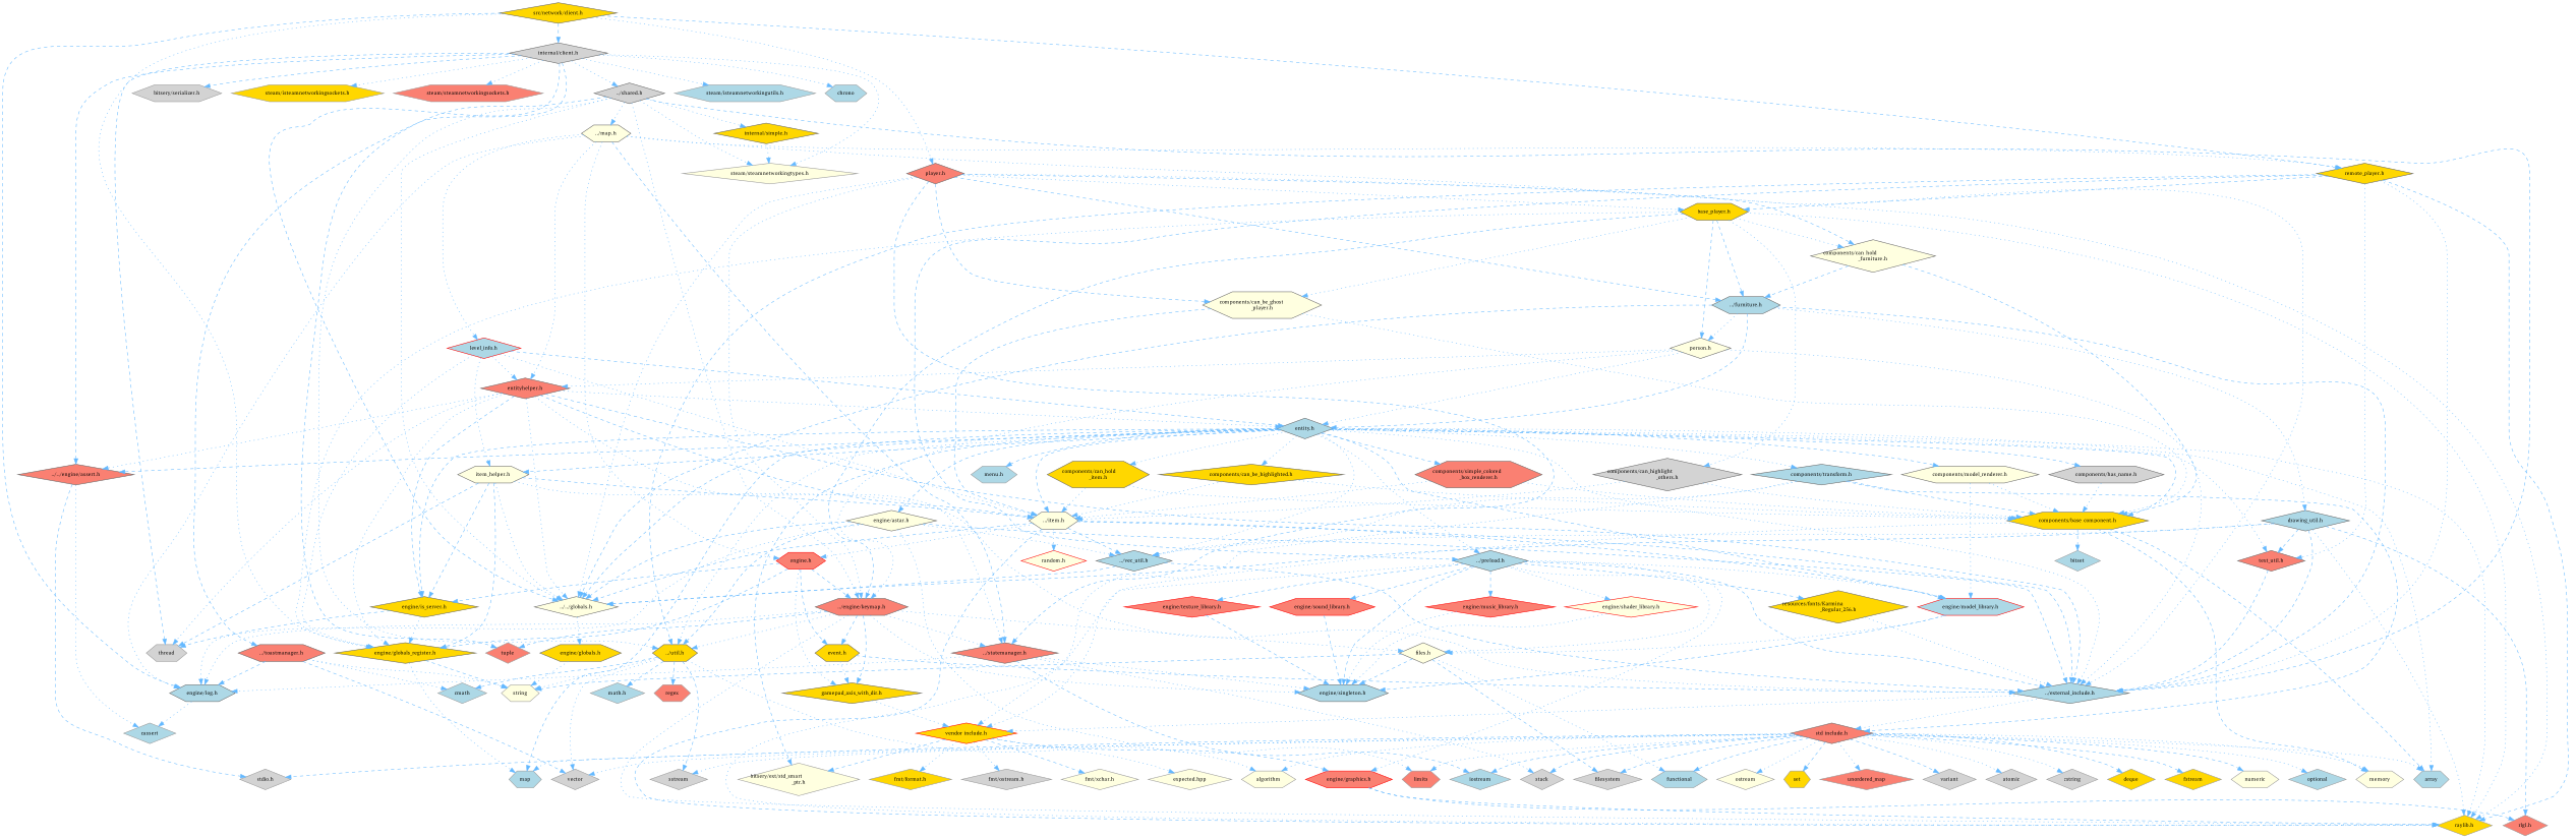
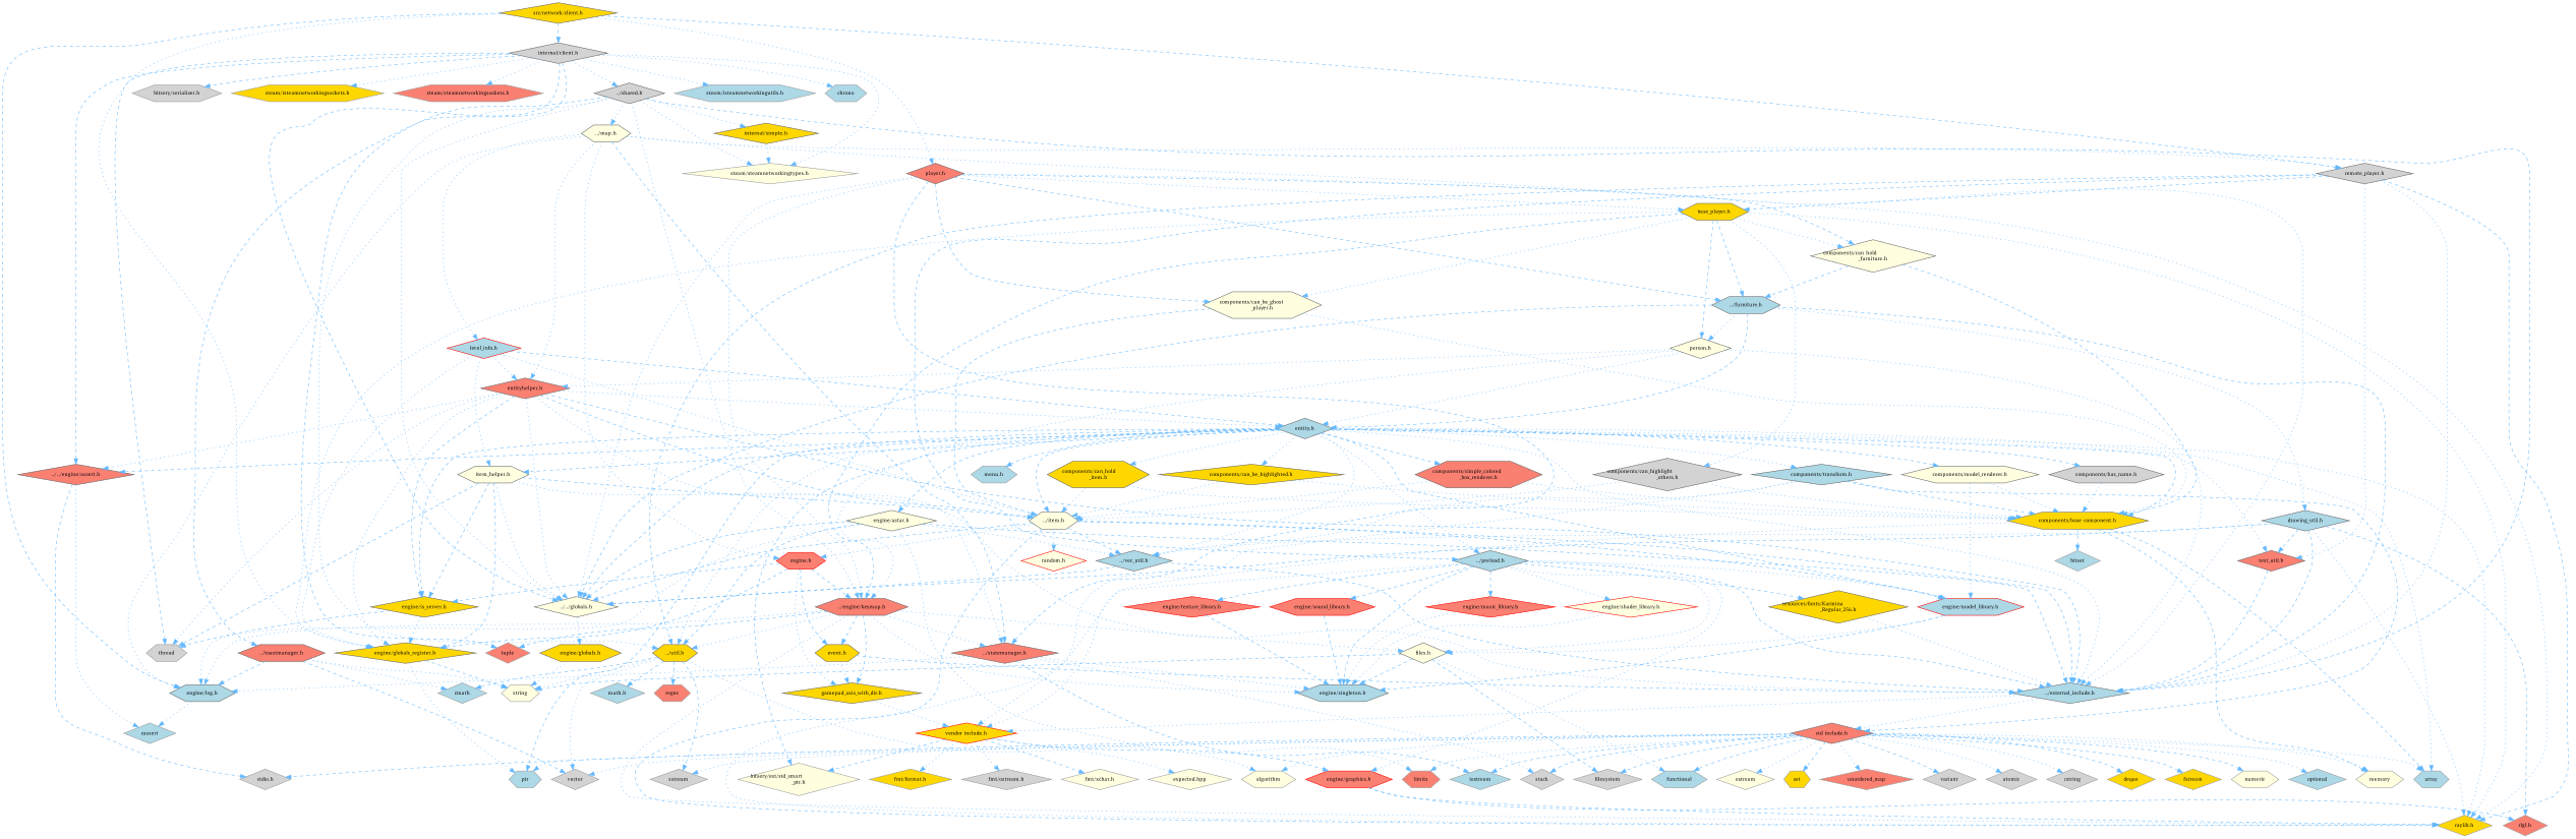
  digraph {
    fontname="PT Serif"
    node [color=grey40 fillcolor=lightblue fontname="PT Serif" fontsize=10 shape=diamond style=filled]
    edge [color=steelblue1 fontname="PT Serif" fontsize=10 labelfontname=Helvetica labelfontsize=10 style=dotted]
    n1 [color=gray40 fillcolor=gold fontcolor=black height=0.2 label="src/network/client.h" width=0.4]
    n2 [fillcolor=lightgrey height=0.2 label="internal/client.h" width=0.4]
    n3 [height=0.2 label="engine/log.h" shape=hexagon width=0.4]
    n4 [fillcolor=gold height=0.2 label="engine/globals_register.h" width=0.4]
-   n5 [fillcolor=gold height=0.2 label="remote_player.h" width=0.4]
+   n5 [fillcolor=lightgrey height=0.2 label="remote_player.h" width=0.4]
    n6 [fillcolor=salmon height=0.2 label="player.h" width=0.4]
    n7 [color=grey60 height=0.2 label="steam/isteamnetworkingutils.h" shape=hexagon width=0.4]
    n8 [color=grey60 fillcolor=salmon height=0.2 label="steam/steamnetworkingsockets.h" shape=hexagon width=0.4]
    n9 [color=grey60 fillcolor=lightyellow height=0.2 label="steam/steamnetworkingtypes.h" width=0.4]
    n10 [color=grey60 height=0.2 label=chrono shape=hexagon width=0.4]
    n11 [color=grey60 fillcolor=lightgrey height=0.2 label=thread shape=hexagon width=0.4]
    n12 [color=grey60 fillcolor=salmon height=0.2 label=tuple width=0.4]
    n13 [fillcolor=salmon height=0.2 label="../../engine/assert.h" width=0.4]
    n14 [fillcolor=lightyellow height=0.2 label="../../globals.h" width=0.4]
    n15 [fillcolor=lightgrey height=0.2 label="../shared.h" width=0.4]
    n16 [color=grey60 fillcolor=lightgrey height=0.2 label="bitsery/serializer.h" shape=hexagon width=0.4]
    n17 [color=grey60 fillcolor=gold height=0.2 label="steam/isteamnetworkingsockets.h" shape=hexagon width=0.4]
    n18 [color=grey60 height=0.2 label=cassert width=0.4]
    n19 [color=grey60 fillcolor=lightyellow height=0.2 label=string shape=hexagon width=0.4]
-   n20 [color=grey60 height=0.2 label=map shape=hexagon width=0.4]
+   n20 [color=grey60 height=0.2 label=ptr shape=hexagon width=0.4]
    n21 [height=0.2 label="../external_include.h" width=0.4]
    n22 [fillcolor=gold height=0.2 label="../util.h" shape=hexagon width=0.4]
    n23 [color=grey60 fillcolor=gold height=0.2 label="raylib.h" width=0.4]
    n24 [fillcolor=salmon height=0.2 label="text_util.h" width=0.4]
    n25 [height=0.2 label="../preload.h" width=0.4]
    n26 [fillcolor=gold height=0.2 label="base_player.h" shape=hexagon width=0.4]
    n27 [fillcolor=salmon height=0.2 label="../engine/keymap.h" shape=hexagon width=0.4]
    n28 [fillcolor=salmon height=0.2 label="../statemanager.h" width=0.4]
    n29 [fillcolor=lightyellow height=0.2 label="components/can_be_ghost\l_player.h" shape=hexagon width=0.4]
    n30 [fillcolor=lightyellow height=0.2 label="components/can_hold\l_furniture.h" width=0.4]
    n31 [height=0.2 label="../furniture.h" shape=hexagon width=0.4]
    n32 [color=grey60 fillcolor=lightgrey height=0.2 label="stdio.h" width=0.4]
    n33 [fillcolor=gold height=0.2 label="engine/globals.h" shape=hexagon width=0.4]
    n34 [fillcolor=lightyellow height=0.2 label="../map.h" shape=hexagon width=0.4]
    n35 [fillcolor=salmon height=0.2 label="../toastmanager.h" shape=hexagon width=0.4]
    n36 [fillcolor=gold height=0.2 label="internal/simple.h" width=0.4]
    n37 [fillcolor=salmon height=0.2 label="std_include.h" width=0.4]
    n38 [color=red fillcolor=gold height=0.2 label="vendor_include.h" width=0.4]
    n39 [height=0.2 label="engine/singleton.h" shape=hexagon width=0.4]
    n40 [fillcolor=lightyellow height=0.2 label="files.h" width=0.4]
    n41 [fillcolor=gold height=0.2 label="event.h" shape=hexagon width=0.4]
    n42 [fillcolor=gold height=0.2 label="gamepad_axis_with_dir.h" width=0.4]
    n43 [color=grey60 fillcolor=lightyellow height=0.2 label=algorithm shape=hexagon width=0.4]
    n44 [color=grey60 fillcolor=lightgrey height=0.2 label=sstream width=0.4]
    n45 [color=grey60 fillcolor=lightgrey height=0.2 label=vector width=0.4]
    n46 [color=grey60 height=0.2 label="math.h" width=0.4]
    n47 [color=grey60 height=0.2 label=cmath width=0.4]
    n48 [color=grey60 fillcolor=salmon height=0.2 label=regex shape=hexagon width=0.4]
    n49 [color=red fillcolor=salmon height=0.2 label="engine.h" shape=hexagon width=0.4]
    n50 [fillcolor=salmon height=0.2 label="entityhelper.h" width=0.4]
    n51 [color=red height=0.2 label="level_info.h" width=0.4]
    n52 [color=grey60 height=0.2 label=array shape=hexagon width=0.4]
    n53 [color=grey60 fillcolor=lightgrey height=0.2 label=atomic width=0.4]
    n54 [color=grey60 fillcolor=lightgrey height=0.2 label=cstring width=0.4]
    n55 [color=grey60 fillcolor=gold height=0.2 label=deque width=0.4]
    n56 [color=grey60 fillcolor=lightgrey height=0.2 label=filesystem width=0.4]
    n57 [color=grey60 fillcolor=gold height=0.2 label=fstream width=0.4]
    n58 [color=grey60 height=0.2 label=functional shape=hexagon width=0.4]
    n59 [color=grey60 height=0.2 label=iostream width=0.4]
    n60 [color=grey60 fillcolor=salmon height=0.2 label=limits shape=hexagon width=0.4]
    n61 [color=grey60 fillcolor=lightyellow height=0.2 label=memory shape=hexagon width=0.4]
    n62 [color=grey60 fillcolor=lightyellow height=0.2 label=numeric shape=hexagon width=0.4]
    n63 [color=grey60 height=0.2 label=optional width=0.4]
    n64 [color=grey60 fillcolor=lightyellow height=0.2 label=ostream width=0.4]
    n65 [color=grey60 fillcolor=gold height=0.2 label=set shape=hexagon width=0.4]
    n66 [color=grey60 fillcolor=lightgrey height=0.2 label=stack width=0.4]
    n67 [color=grey60 fillcolor=salmon height=0.2 label=unordered_map width=0.4]
    n68 [color=grey60 fillcolor=lightgrey height=0.2 label=variant width=0.4]
    n69 [color=red fillcolor=salmon height=0.2 label="engine/graphics.h" shape=hexagon width=0.4]
    n70 [color=grey60 fillcolor=gold height=0.2 label="fmt/format.h" width=0.4]
    n71 [color=grey60 fillcolor=lightgrey height=0.2 label="fmt/ostream.h" width=0.4]
    n72 [color=grey60 fillcolor=lightyellow height=0.2 label="fmt/xchar.h" width=0.4]
    n73 [color=grey60 fillcolor=lightyellow height=0.2 label="expected.hpp" width=0.4]
    n74 [color=grey60 fillcolor=lightyellow height=0.2 label="bitsery/ext/std_smart\l_ptr.h" width=0.4]
    n75 [color=grey60 fillcolor=salmon height=0.2 label="rlgl.h" width=0.4]
    n76 [fillcolor=gold height=0.2 label="engine/is_server.h" width=0.4]
    n77 [height=0.2 label="entity.h" width=0.4]
    n78 [fillcolor=lightyellow height=0.2 label="../item.h" shape=hexagon width=0.4]
    n79 [fillcolor=lightyellow height=0.2 label="item_helper.h" shape=hexagon width=0.4]
    n80 [fillcolor=gold height=0.2 label="components/base_component.h" shape=hexagon width=0.4]
    n81 [fillcolor=gold height=0.2 label="components/can_be_highlighted.h" width=0.4]
    n82 [color=red height=0.2 label="engine/model_library.h" shape=hexagon width=0.4]
    n83 [height=0.2 label="../vec_util.h" width=0.4]
    n84 [fillcolor=gold height=0.2 label="components/can_hold\l_item.h" shape=hexagon width=0.4]
    n85 [fillcolor=lightgrey height=0.2 label="components/has_name.h" shape=hexagon width=0.4]
    n86 [fillcolor=lightyellow height=0.2 label="components/model_renderer.h" shape=hexagon width=0.4]
    n87 [fillcolor=salmon height=0.2 label="components/simple_colored\l_box_renderer.h" shape=hexagon width=0.4]
    n88 [height=0.2 label="components/transform.h" width=0.4]
    n89 [fillcolor=lightyellow height=0.2 label="engine/astar.h" width=0.4]
    n90 [color=grey60 height=0.2 label="menu.h" shape=hexagon width=0.4]
    n91 [color=red fillcolor=lightyellow height=0.2 label="random.h" width=0.4]
    n92 [color=grey60 height=0.2 label=bitset width=0.4]
    n93 [height=0.2 label="drawing_util.h" width=0.4]
    n94 [color=red fillcolor=salmon height=0.2 label="engine/music_library.h" width=0.4]
    n95 [color=red fillcolor=lightyellow height=0.2 label="engine/shader_library.h" width=0.4]
    n96 [color=red fillcolor=salmon height=0.2 label="engine/sound_library.h" shape=hexagon width=0.4]
    n97 [color=red fillcolor=salmon height=0.2 label="engine/texture_library.h" width=0.4]
    n98 [fillcolor=gold height=0.2 label="resources/fonts/Karmina\l_Regular_256.h" width=0.4]
    n99 [fillcolor=lightgrey height=0.2 label="components/can_highlight\l_others.h" width=0.4]
    n100 [fillcolor=lightyellow height=0.2 label="person.h" width=0.4]
    n1 -> n2 [style=dashed]
    n1 -> n3 [style=dashed]
    n1 -> n4
    n1 -> n5 [style=dashed]
    n1 -> n6
    n2 -> n7
    n2 -> n8
    n2 -> n9
    n2 -> n10
    n2 -> n11 [style=dashed]
    n2 -> n12 [style=dashed]
    n2 -> n13 [style=dashed]
    n2 -> n14 [style=dashed]
    n2 -> n15
    n2 -> n16 [style=dashed]
    n2 -> n17
    n3 -> n18
    n4 -> n19 [style=dashed]
    n4 -> n20
    n5 -> n21
    n5 -> n22 [style=dashed]
    n5 -> n23 [style=dashed]
    n5 -> n24
    n5 -> n25 [style=dashed]
    n5 -> n26 [style=dashed]
    n6 -> n14
    n6 -> n23
    n6 -> n26
    n6 -> n27
    n6 -> n28 [style=dashed]
    n6 -> n29 [style=dashed]
    n6 -> n30 [style=dashed]
    n6 -> n31 [style=dashed]
    n13 -> n18
    n13 -> n32 [style=dashed]
    n14 -> n33
    n15 -> n9
    n15 -> n14
    n15 -> n21 [style=dashed]
    n15 -> n22
    n15 -> n27
    n15 -> n34
    n15 -> n35 [style=dashed]
    n15 -> n36
    n21 -> n37
    n21 -> n38
    n22 -> n19
    n22 -> n43
    n22 -> n44 [style=dashed]
    n22 -> n45
    n22 -> n46 [style=dashed]
    n22 -> n47 [style=dashed]
    n22 -> n48 [style=dashed]
    n24 -> n21 [style=dashed]
    n25 -> n21 [style=dashed]
    n25 -> n23
    n25 -> n39 [style=dashed]
    n25 -> n40
    n25 -> n69
    n25 -> n82
    n25 -> n94 [style=dashed]
    n25 -> n95
    n25 -> n96 [style=dashed]
    n25 -> n97 [style=dashed]
    n25 -> n98 [style=dashed]
    n26 -> n4
    n26 -> n23
    n26 -> n27 [style=dashed]
    n26 -> n29
    n26 -> n30
    n26 -> n31 [style=dashed]
    n26 -> n99
    n26 -> n100 [style=dashed]
    n27 -> n3
    n27 -> n12 [style=dashed]
    n27 -> n22
    n27 -> n23
    n27 -> n28
    n27 -> n39
    n27 -> n40
    n27 -> n41 [style=dashed]
    n27 -> n42 [style=dashed]
    n28 -> n3
    n28 -> n39
    n28 -> n59 [style=dashed]
    n28 -> n66
    n29 -> n78 [style=dashed]
    n29 -> n80
    n30 -> n31 [style=dashed]
    n30 -> n80 [style=dashed]
    n31 -> n14 [style=dashed]
    n31 -> n21 [style=dashed]
    n31 -> n77 [style=dashed]
    n31 -> n93
    n31 -> n100
    n33 -> n19
    n34 -> n3
    n34 -> n5
    n34 -> n21
    n34 -> n28 [style=dashed]
    n34 -> n49
    n34 -> n50
    n34 -> n51
    n35 -> n3 [style=dashed]
    n35 -> n19
    n35 -> n45 [style=dashed]
    n35 -> n47
    n36 -> n9
    n37 -> n20
    n37 -> n32 [style=dashed]
    n37 -> n43
    n37 -> n44
    n37 -> n45
    n37 -> n52
    n37 -> n53
    n37 -> n54
    n37 -> n55 [style=dashed]
    n37 -> n56 [style=dashed]
    n37 -> n57 [style=dashed]
    n37 -> n58 [style=dashed]
    n37 -> n59 [style=dashed]
    n37 -> n60
    n37 -> n61
    n37 -> n62 [style=dashed]
    n37 -> n63
    n37 -> n64
    n37 -> n65 [style=dashed]
    n37 -> n66 [style=dashed]
    n37 -> n67
    n37 -> n68 [style=dashed]
    n38 -> n69 [style=dashed]
    n38 -> n70
    n38 -> n71
    n38 -> n72 [style=dashed]
    n38 -> n73
    n38 -> n74 [style=dashed]
    n40 -> n19 [style=dashed]
    n40 -> n39 [style=dashed]
    n40 -> n56 [style=dashed]
    n40 -> n58
    n41 -> n21 [style=dashed]
    n41 -> n42
    n42 -> n38
    n49 -> n4 [style=dashed]
    n49 -> n27 [style=dashed]
    n49 -> n41 [style=dashed]
    n49 -> n42
    n49 -> n76 [style=dashed]
    n50 -> n4
    n50 -> n11
    n50 -> n13
    n50 -> n14
    n50 -> n21 [style=dashed]
    n50 -> n28
    n50 -> n76 [style=dashed]
    n50 -> n77
    n50 -> n78 [style=dashed]
    n51 -> n4
    n51 -> n50
    n51 -> n77 [style=dashed]
    n51 -> n78
    n51 -> n79
    n69 -> n23 [style=dashed]
    n69 -> n75 [style=dashed]
    n76 -> n4
    n76 -> n11 [style=dashed]
    n77 -> n13 [style=dashed]
    n77 -> n14 [style=dashed]
    n77 -> n20 [style=dashed]
    n77 -> n21
    n77 -> n22
    n77 -> n23
    n77 -> n24
    n77 -> n25
    n77 -> n52
    n77 -> n74 [style=dashed]
    n77 -> n76 [style=dashed]
    n77 -> n78 [style=dashed]
    n77 -> n79 [style=dashed]
    n77 -> n80 [style=dashed]
    n77 -> n81
    n77 -> n82 [style=dashed]
    n77 -> n83
    n77 -> n84
    n77 -> n85 [style=dashed]
    n77 -> n86 [style=dashed]
    n77 -> n87 [style=dashed]
    n77 -> n88
    n77 -> n89 [style=dashed]
    n77 -> n90 [style=dashed]
    n78 -> n14 [style=dashed]
    n78 -> n21 [style=dashed]
    n78 -> n23 [style=dashed]
    n78 -> n49
    n78 -> n82 [style=dashed]
    n78 -> n83 [style=dashed]
    n78 -> n91
    n79 -> n4 [style=dashed]
    n79 -> n11 [style=dashed]
    n79 -> n14
    n79 -> n21
    n79 -> n76 [style=dashed]
    n79 -> n78 [style=dashed]
    n80 -> n38
    n80 -> n52 [style=dashed]
    n80 -> n61 [style=dashed]
    n80 -> n92 [style=dashed]
    n81 -> n78
    n81 -> n80
    n82 -> n39 [style=dashed]
    n82 -> n40
    n83 -> n14 [style=dashed]
    n83 -> n21 [style=dashed]
    n84 -> n78
    n84 -> n80
    n85 -> n80
    n86 -> n80
    n86 -> n82
    n87 -> n78
    n87 -> n80
    n88 -> n37 [style=dashed]
    n88 -> n38
    n88 -> n80 [style=dashed]
    n88 -> n83
    n89 -> n3
    n89 -> n14 [style=dashed]
    n89 -> n21 [style=dashed]
    n89 -> n22 [style=dashed]
    n89 -> n60
    n89 -> n83
    n93 -> n14 [style=dashed]
    n93 -> n21 [style=dashed]
    n93 -> n23
    n93 -> n24 [style=dashed]
    n93 -> n75 [style=dashed]
    n93 -> n83
    n94 -> n39
    n95 -> n39
    n96 -> n39 [style=dashed]
    n97 -> n39 [style=dashed]
    n98 -> n21
    n99 -> n78
    n99 -> n80
    n100 -> n21
    n100 -> n27
    n100 -> n50
    n100 -> n77
  }
